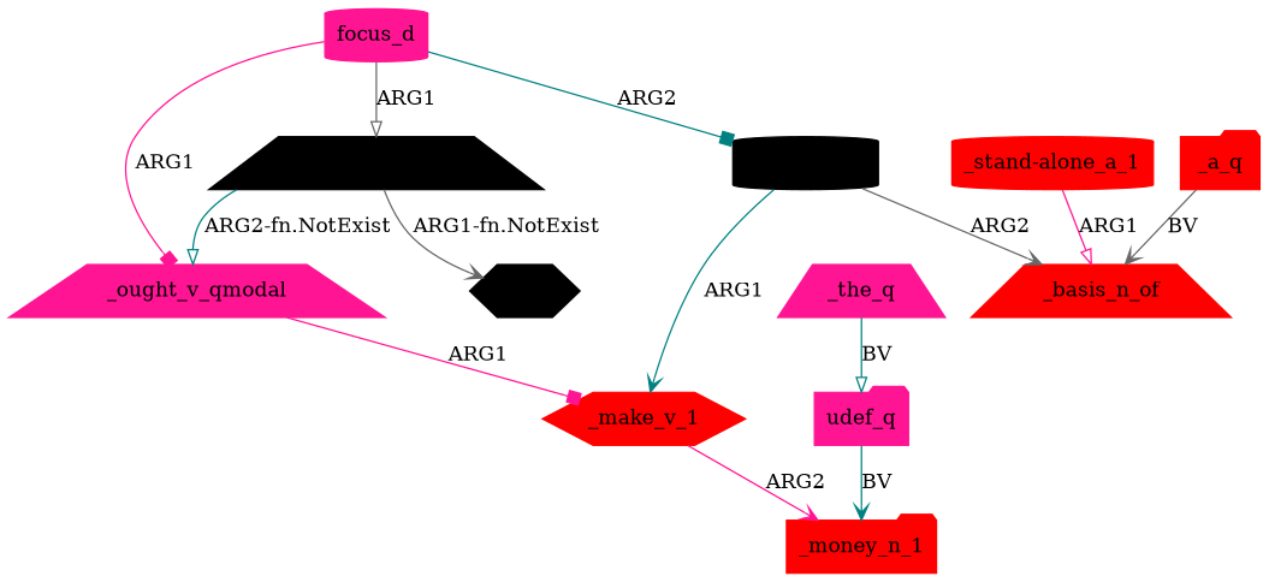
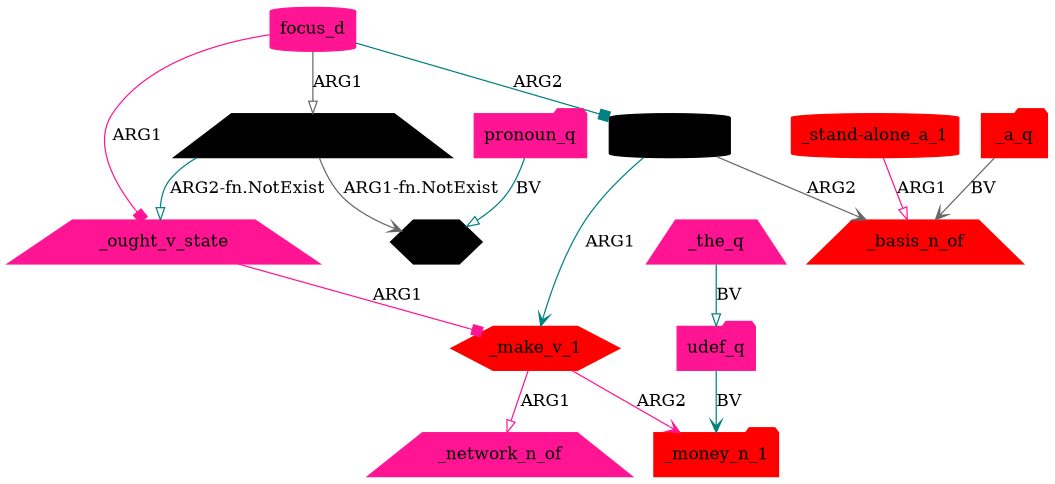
  digraph {
    node [color=deeppink shape=trapezium style=filled]
    edge [arrowhead=onormal color=teal]
    focus_d [shape=cylinder]
-   _ought_v_qmodal
+   _ought_v_qmodal [label=_ought_v_state]
    "_say_v_to-fn.IN" [color=black]
    _on_p_state [color=black shape=cylinder]
    _make_v_1 [color=red shape=hexagon]
    pron [color=black shape=hexagon]
    _basis_n_of [color=red]
+   _network_n_of
    _money_n_1 [color=red shape=folder]
    udef_q [shape=folder]
    _the_q
    "_stand-alone_a_1" [color=red shape=cylinder]
    _a_q [color=red shape=folder]
+   pronoun_q [shape=folder]
    focus_d -> _ought_v_qmodal [arrowhead=box color=deeppink label=ARG1]
    focus_d -> "_say_v_to-fn.IN" [color=gray40 label=ARG1]
    focus_d -> _on_p_state [arrowhead=box label=ARG2]
    _ought_v_qmodal -> _make_v_1 [arrowhead=box color=deeppink label=ARG1]
    "_say_v_to-fn.IN" -> _ought_v_qmodal [label="ARG2-fn.NotExist"]
    "_say_v_to-fn.IN" -> pron [arrowhead=vee color=gray40 label="ARG1-fn.NotExist"]
    _on_p_state -> _make_v_1 [arrowhead=vee label=ARG1]
    _on_p_state -> _basis_n_of [arrowhead=vee color=gray40 label=ARG2]
+   _make_v_1 -> _network_n_of [color=deeppink label=ARG1]
    _make_v_1 -> _money_n_1 [arrowhead=vee color=deeppink label=ARG2]
    udef_q -> _money_n_1 [arrowhead=vee label=BV]
    _the_q -> udef_q [label=BV]
    "_stand-alone_a_1" -> _basis_n_of [color=deeppink label=ARG1]
    _a_q -> _basis_n_of [arrowhead=vee color=gray40 label=BV]
+   pronoun_q -> pron [label=BV]
  }
